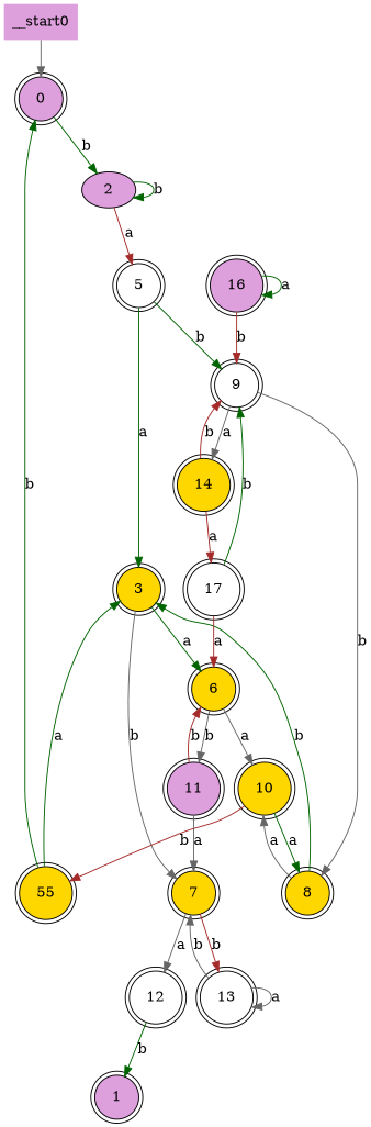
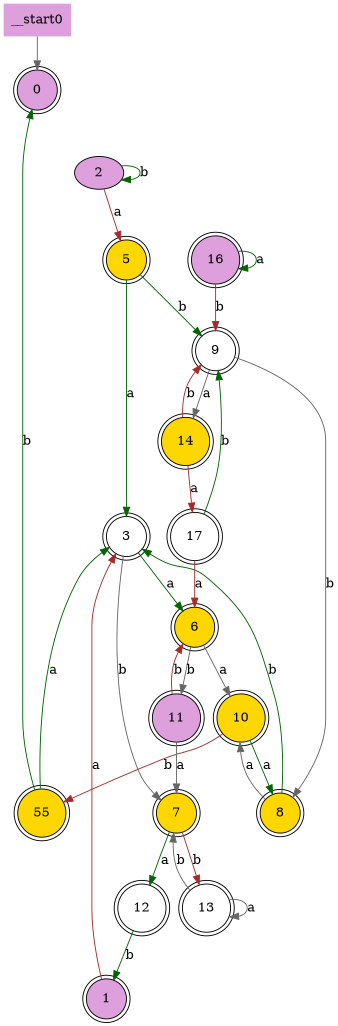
  digraph {
    node [fillcolor=plum shape=doublecircle style=filled]
    edge [color=darkgreen]
    __start0 [shape=none]
    0
    2 [shape=""]
-   3 [fillcolor=gold]
+   3 [fillcolor=white]
    1
-   5 [fillcolor=white]
+   5 [fillcolor=gold]
    6 [fillcolor=gold]
    7 [fillcolor=gold]
    9 [fillcolor=white]
    10 [fillcolor=gold]
    11
    12 [fillcolor=white]
    13 [fillcolor=white]
    8 [fillcolor=gold]
    14 [fillcolor=gold]
    n16 [fillcolor=gold label=55]
    17 [fillcolor=white]
    16
    __start0 -> 0 [color=gray40]
-   0 -> 2 [label=b]
    2 -> 2 [label=b]
    2 -> 5 [color=brown label=a]
    3 -> 6 [label=a]
    3 -> 7 [color=gray40 label=b]
+   1 -> 3 [color=brown label=a]
    5 -> 3 [label=a]
    5 -> 9 [label=b]
    6 -> 10 [color=gray40 label=a]
    6 -> 11 [color=gray40 label=b]
-   7 -> 12 [color=gray40 label=a]
+   7 -> 12 [label=a]
    7 -> 13 [color=brown label=b]
    9 -> 8 [color=gray40 label=b]
    9 -> 14 [color=gray40 label=a]
    10 -> 8 [label=a]
    10 -> n16 [color=brown label=b]
    11 -> 6 [color=brown label=b]
    11 -> 7 [color=gray40 label=a]
    12 -> 1 [label=b]
    13 -> 7 [color=gray40 label=b]
    13 -> 13 [color=gray40 label=a]
    8 -> 3 [label=b]
    8 -> 10 [color=gray40 label=a]
    14 -> 9 [color=brown label=b]
    14 -> 17 [color=brown label=a]
    n16 -> 0 [label=b]
    n16 -> 3 [label=a]
    17 -> 6 [color=brown label=a]
    17 -> 9 [label=b]
    16 -> 9 [color=brown label=b]
    16 -> 16 [label=a]
  }
